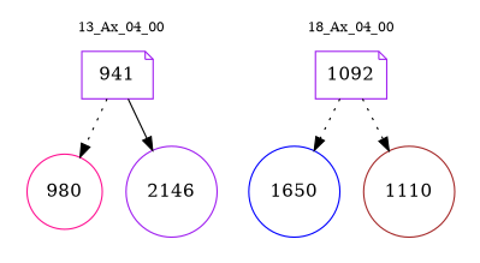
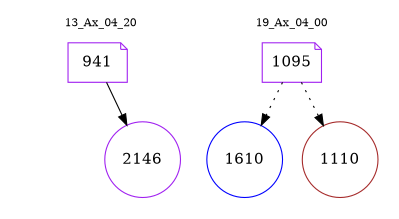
  digraph {
    node [color=purple shape=circle]
    edge [color=black style=dotted]
    n1 [label=941 shape=note]
-   n2 [color=deeppink label=980]
    n3 [label=2146]
-   n4 [label=1092 shape=note]
-   n5 [color=blue label=1650]
+   n4 [label=1095 shape=note]
+   n5 [color=blue label=1610]
    n6 [color=brown label=1110]
    subgraph cluster_1 {
      color=white
      fontsize=10
-     label="13_Ax_04_00"
+     label="13_Ax_04_20"
      n1
-     n2
      n3
    }
    subgraph cluster_2 {
      color=white
      fontsize=10
-     label="18_Ax_04_00"
+     label="19_Ax_04_00"
      n4
      n5
      n6
    }
-   n1 -> n2
    n1 -> n3 [style=solid]
    n4 -> n5
    n4 -> n6
  }
